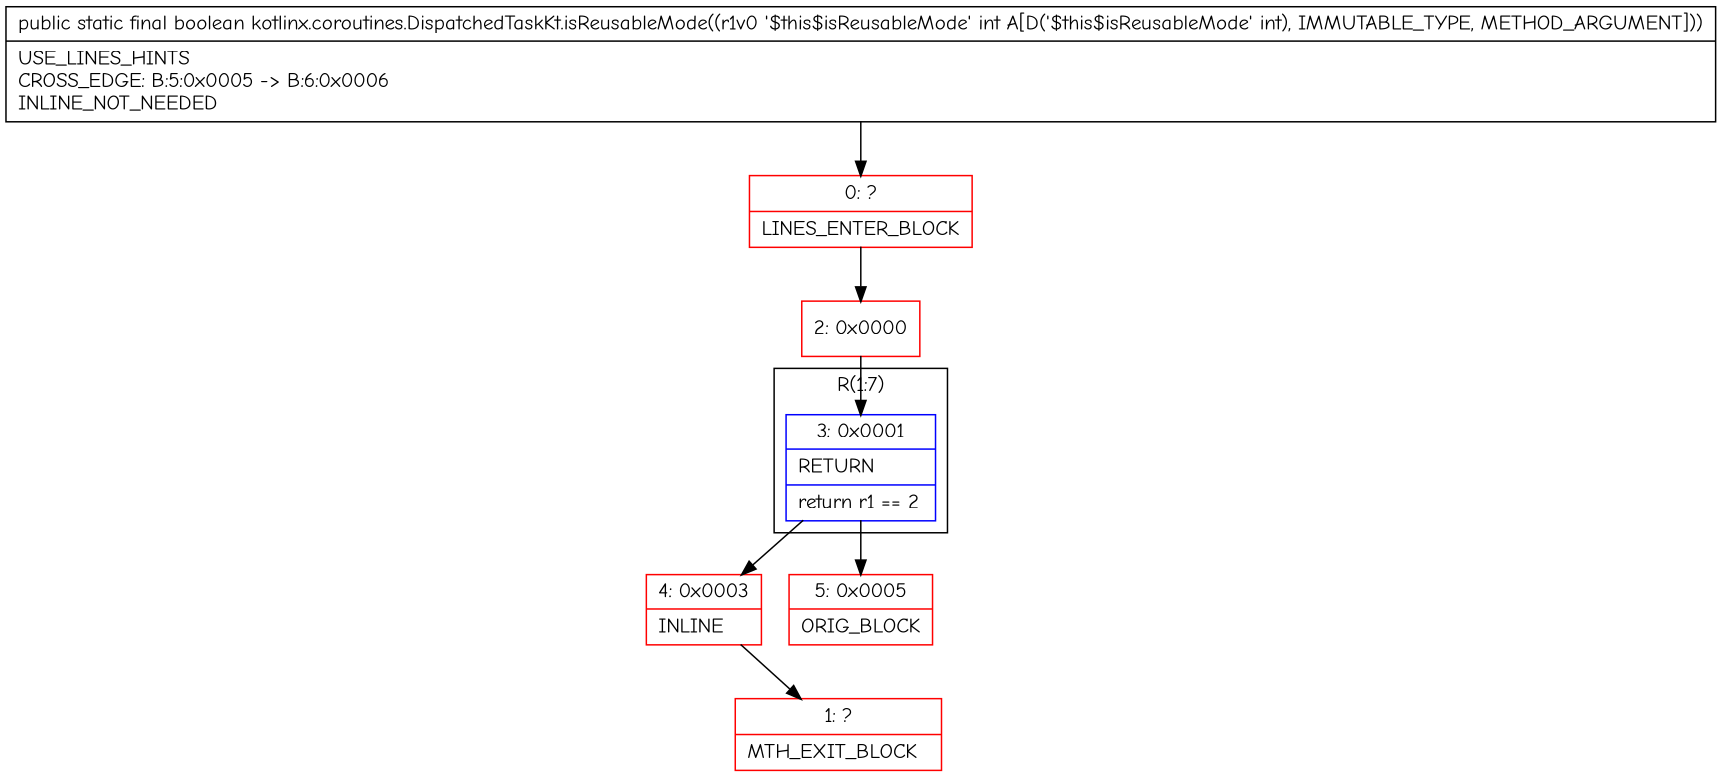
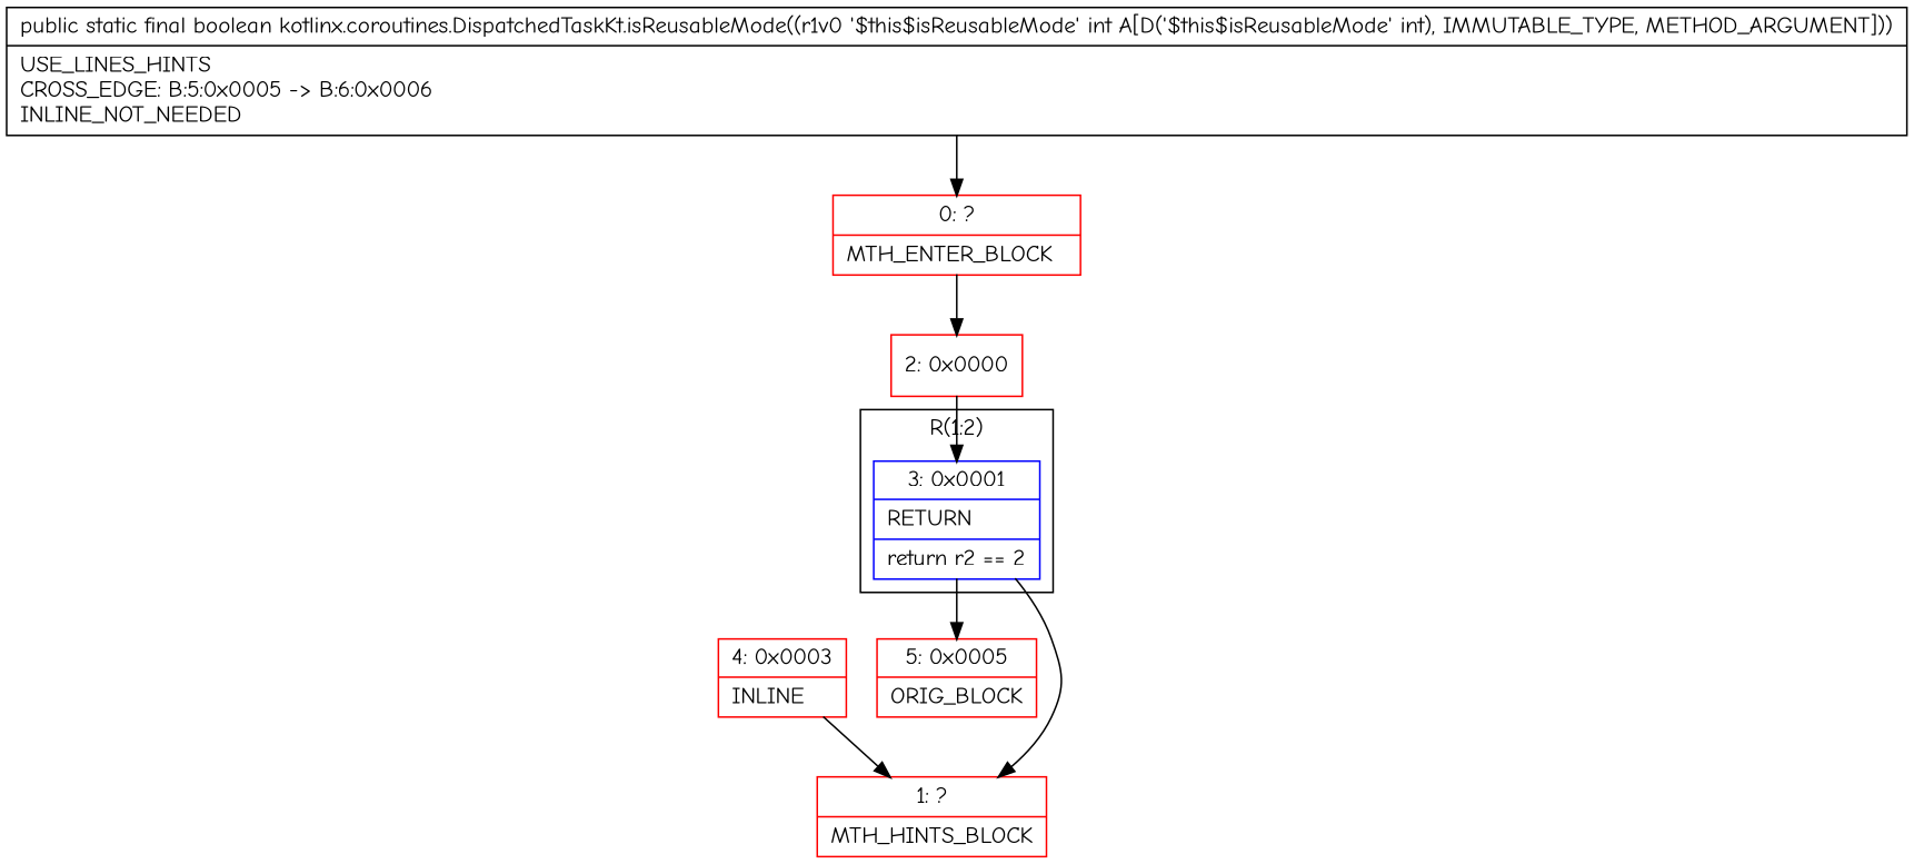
  digraph {
    fontname="Comic Neue"
    node [color=red fontname="Comic Neue" shape=record]
    edge [fontname="Comic Neue"]
-   n1 [color=blue label="{3\:\ 0x0001|RETURN\l|return r1 == 2\l}"]
+   n1 [color=blue label="{3\:\ 0x0001|RETURN\l|return r2 == 2\l}"]
    n2 [label="{4\:\ 0x0003|INLINE\l}"]
    n3 [label="{5\:\ 0x0005|ORIG_BLOCK\l}"]
-   n4 [label="{1\:\ ?|MTH_EXIT_BLOCK\l}"]
-   n5 [label="{0\:\ ?|LINES_ENTER_BLOCK\l}"]
+   n4 [label="{1\:\ ?|MTH_HINTS_BLOCK\l}"]
+   n5 [label="{0\:\ ?|MTH_ENTER_BLOCK\l}"]
    n6 [label="{2\:\ 0x0000}"]
    n7 [label="{public static final boolean kotlinx.coroutines.DispatchedTaskKt.isReusableMode((r1v0 '$this$isReusableMode' int A[D('$this$isReusableMode' int), IMMUTABLE_TYPE, METHOD_ARGUMENT]))  | USE_LINES_HINTS\lCROSS_EDGE: B:5:0x0005 \-\> B:6:0x0006\lINLINE_NOT_NEEDED\l}" color=""]
    subgraph cluster_1 {
-     label="R(1:7)"
+     label="R(1:2)"
      n1
    }
-   n1 -> n2
+   n1 -> n4
    n1 -> n3
    n2 -> n4
    n5 -> n6
    n6 -> n1
    n7 -> n5
  }
